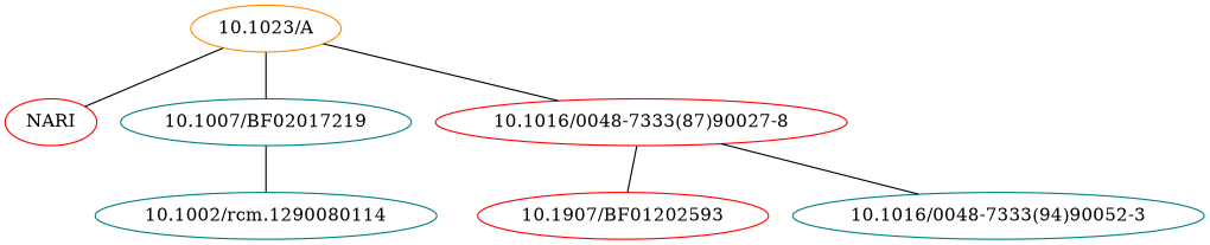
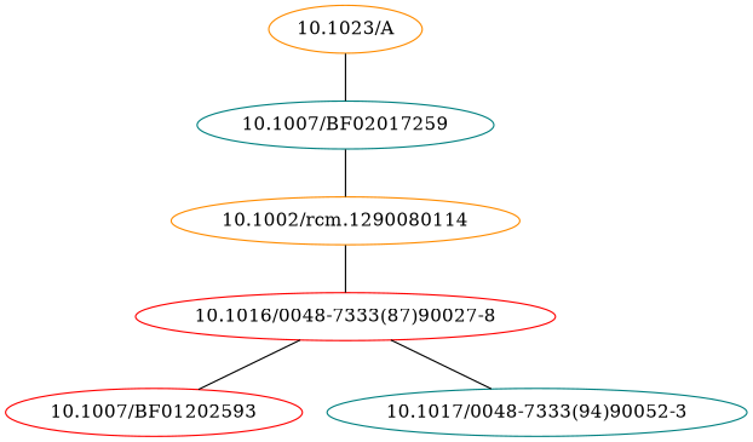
  strict graph {
    node [color=red]
    "10.1023/A" [color=darkorange]
-   NARI
-   "10.1007/BF02017219" [color=teal]
+   "10.1007/BF02017219" [color=teal label="10.1007/BF02017259"]
    "10.1016/0048-7333(87)90027-8"
-   "10.1002/rcm.1290080114" [color=teal]
-   "10.1007/BF01202593" [label="10.1907/BF01202593"]
-   "10.1016/0048-7333(94)90052-3" [color=teal]
-   "10.1023/A" -- NARI
+   "10.1002/rcm.1290080114" [color=darkorange]
+   "10.1007/BF01202593"
+   "10.1016/0048-7333(94)90052-3" [color=teal label="10.1017/0048-7333(94)90052-3"]
    "10.1023/A" -- "10.1007/BF02017219"
-   "10.1023/A" -- "10.1016/0048-7333(87)90027-8"
+   "10.1002/rcm.1290080114" -- "10.1016/0048-7333(87)90027-8"
    "10.1007/BF02017219" -- "10.1002/rcm.1290080114"
    "10.1016/0048-7333(87)90027-8" -- "10.1007/BF01202593"
    "10.1016/0048-7333(87)90027-8" -- "10.1016/0048-7333(94)90052-3"
  }
